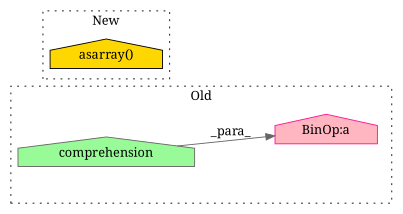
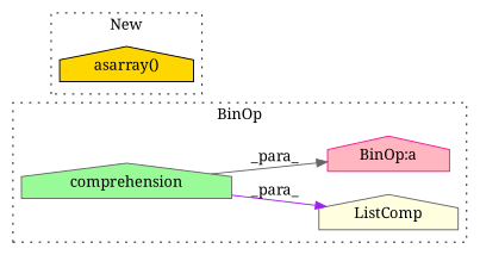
  digraph {
    fontname="Noto Serif"
    rankdir=LR
    node [color=gray40 fontname="Noto Serif" l=3 shape=house style=filled]
    edge [fontname="Noto Serif"]
+   n1 [a=106 fillcolor=lightyellow l=121 label=ListComp s=13133]
    n2 [a=45 fillcolor=palegreen label=comprehension s=13222]
    n3 [a=82 color=deeppink fillcolor=lightpink label="BinOp:a" s=13334]
    n4 [a=75 color=black fillcolor=gold l="11,16" label="asarray()" s="12223,12241"]
    subgraph cluster_1 {
-     label=Old
+     label=BinOp
      style=dotted
+     n1
      n2
      n3
    }
    subgraph cluster_2 {
      label=New
      style=dotted
      n4
    }
+   n2 -> n1 [color=purple label=_para_]
    n2 -> n3 [color=gray40 label=_para_]
  }
